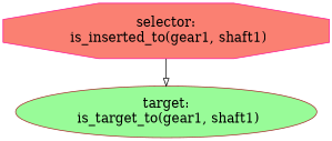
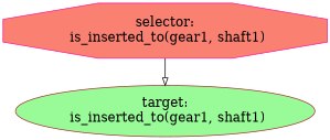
  digraph {
    fontname="times-roman"
    ordering=out
    node [fontcolor=black fontname="times-roman" fontsize=18 style=filled]
    n1 [fillcolor=salmon label="selector:\n is_inserted_to(gear1, shaft1)" shape=octagon color=deeppink]
-   n2 [fillcolor=palegreen label="target:\n is_target_to(gear1, shaft1)" shape=ellipse color=brown]
+   n2 [fillcolor=palegreen label="target:\n is_inserted_to(gear1, shaft1)" shape=ellipse color=brown]
    n1 -> n2 [fontname="times-roman" color=black arrowhead=onormal]
  }
